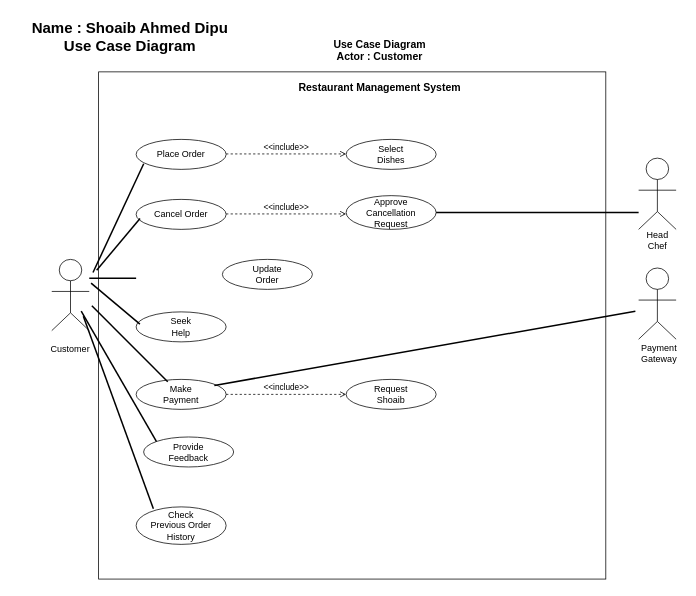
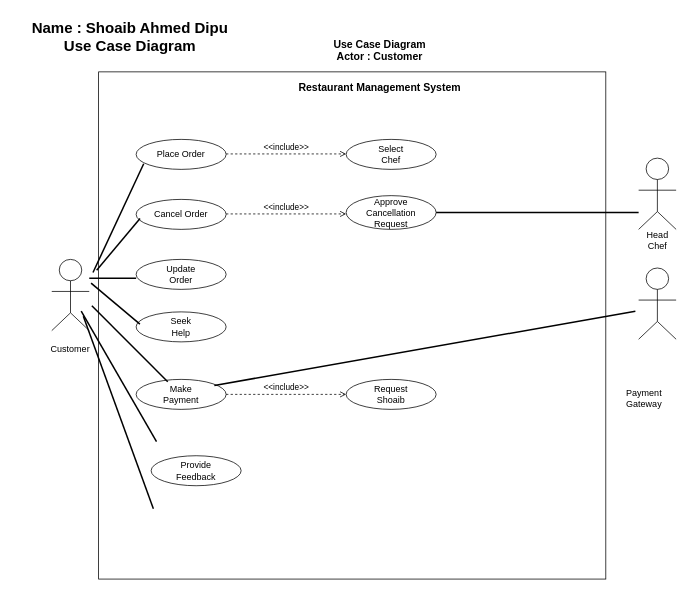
  <mxCell id="0" />
  <mxCell id="1" parent="0" />
  <mxCell id="2" value="" style="whiteSpace=wrap;html=1;aspect=fixed;" parent="1" vertex="1"><mxGeometry x="131" y="80" width="676.25" height="676.25" as="geometry" /></mxCell>
  <mxCell id="3" value="&lt;font style=&quot;font-size: 14px&quot;&gt;&lt;b style=&quot;font-size: 14px;&quot;&gt;Restaurant Management System&lt;/b&gt;&lt;/font&gt;" style="text;html=1;strokeColor=none;fillColor=none;align=center;verticalAlign=middle;whiteSpace=wrap;rounded=0;fontSize=14;" parent="1" vertex="1"><mxGeometry x="381" y="100" width="250" as="geometry" /></mxCell>
  <mxCell id="4" value="" style="html=1;outlineConnect=0;whiteSpace=wrap;verticalLabelPosition=bottom;verticalAlign=top;align=center;shape=mxgraph.archimate3.actor;fillColor=#FFFFFF;" parent="1" vertex="1"><mxGeometry x="68.5" y="330" width="50" height="95" as="geometry" /></mxCell>
  <mxCell id="5" value="Customer" style="text;html=1;strokeColor=none;fillColor=none;align=center;verticalAlign=middle;whiteSpace=wrap;rounded=0;" parent="1" vertex="1"><mxGeometry x="66" y="440" width="55" height="20" as="geometry" /></mxCell>
  <mxCell id="6" value="Place Order" style="ellipse;whiteSpace=wrap;html=1;" parent="1" vertex="1"><mxGeometry x="181" y="170" width="120" height="40" as="geometry" /></mxCell>
  <mxCell id="7" value="Request&lt;br&gt;Shoaib" style="ellipse;whiteSpace=wrap;html=1;" parent="1" vertex="1"><mxGeometry x="461" y="490" width="120" height="40" as="geometry" /></mxCell>
- <mxCell id="8" value="Update&lt;br&gt;Order" style="ellipse;whiteSpace=wrap;html=1;" parent="1" vertex="1"><mxGeometry x="296" y="330" width="120" height="40" as="geometry" /></mxCell>
+ <mxCell id="8" value="Update&lt;br&gt;Order" style="ellipse;whiteSpace=wrap;html=1;" parent="1" vertex="1"><mxGeometry x="181" y="330" width="120" height="40" as="geometry" /></mxCell>
  <mxCell id="9" value="Seek&lt;br&gt;Help" style="ellipse;whiteSpace=wrap;html=1;" parent="1" vertex="1"><mxGeometry x="181" y="400" width="120" height="40" as="geometry" /></mxCell>
  <mxCell id="10" value="Cancel Order" style="ellipse;whiteSpace=wrap;html=1;" parent="1" vertex="1"><mxGeometry x="181" y="250" width="120" height="40" as="geometry" /></mxCell>
- <mxCell id="11" value="Select&lt;br&gt;Dishes" style="ellipse;whiteSpace=wrap;html=1;" parent="1" vertex="1"><mxGeometry x="461" y="170" width="120" height="40" as="geometry" /></mxCell>
+ <mxCell id="11" value="Select&lt;br&gt;Chef" style="ellipse;whiteSpace=wrap;html=1;" parent="1" vertex="1"><mxGeometry x="461" y="170" width="120" height="40" as="geometry" /></mxCell>
  <mxCell id="12" value="Approve&lt;br&gt;Cancellation&lt;br&gt;Request" style="ellipse;whiteSpace=wrap;html=1;" parent="1" vertex="1"><mxGeometry x="461" y="245" width="120" height="45" as="geometry" /></mxCell>
- <mxCell id="13" value="Provide&lt;br&gt;Feedback" style="ellipse;whiteSpace=wrap;html=1;" parent="1" vertex="1"><mxGeometry x="191" y="566.81" width="120" height="40" as="geometry" /></mxCell>
+ <mxCell id="13" value="Provide&lt;br&gt;Feedback" style="ellipse;whiteSpace=wrap;html=1;" parent="1" vertex="1"><mxGeometry x="201" y="591.81" width="120" height="40" as="geometry" /></mxCell>
  <mxCell id="14" value="Make&lt;br&gt;Payment" style="ellipse;whiteSpace=wrap;html=1;" parent="1" vertex="1"><mxGeometry x="181" y="490" width="120" height="40" as="geometry" /></mxCell>
  <mxCell id="15" value="" style="html=1;outlineConnect=0;whiteSpace=wrap;verticalLabelPosition=bottom;verticalAlign=top;align=center;shape=mxgraph.archimate3.actor;fillColor=#FFFFFF;" parent="1" vertex="1"><mxGeometry x="851" y="195" width="50" height="95" as="geometry" /></mxCell>
  <mxCell id="16" value="Head Chef" style="text;html=1;strokeColor=none;fillColor=none;align=center;verticalAlign=middle;whiteSpace=wrap;rounded=0;" parent="1" vertex="1"><mxGeometry x="848.5" y="290" width="55" height="30" as="geometry" /></mxCell>
- <mxCell id="17" value="Check&lt;br&gt;Previous Order&lt;br&gt;History" style="ellipse;whiteSpace=wrap;html=1;" parent="1" vertex="1"><mxGeometry x="181" y="660" width="120" height="50" as="geometry" /></mxCell>
  <mxCell id="18" value="" style="html=1;outlineConnect=0;whiteSpace=wrap;verticalLabelPosition=bottom;verticalAlign=top;align=center;shape=mxgraph.archimate3.actor;fillColor=#FFFFFF;" parent="1" vertex="1"><mxGeometry x="851" y="341.5" width="50" height="95" as="geometry" /></mxCell>
- <mxCell id="19" value="Payment&lt;br&gt;Gateway" style="text;html=1;strokeColor=none;fillColor=none;align=center;verticalAlign=middle;whiteSpace=wrap;rounded=0;" parent="1" vertex="1"><mxGeometry x="851" y="440" width="55" height="30" as="geometry" /></mxCell>
+ <mxCell id="19" value="Payment&lt;br&gt;Gateway" style="text;html=1;strokeColor=none;fillColor=none;align=center;verticalAlign=middle;whiteSpace=wrap;rounded=0;" parent="1" vertex="1"><mxGeometry x="831" y="500" width="55" height="30" as="geometry" /></mxCell>
  <mxCell id="20" value="&amp;lt;&amp;lt;include&amp;gt;&amp;gt;" style="edgeStyle=none;html=1;endArrow=open;verticalAlign=bottom;dashed=1;labelBackgroundColor=none;" parent="1" edge="1"><mxGeometry width="160" relative="1" as="geometry"><mxPoint x="301" y="189.41" as="sourcePoint" /><mxPoint x="461" y="189.41" as="targetPoint" /><mxPoint as="offset" /></mxGeometry></mxCell>
  <mxCell id="21" value="&amp;lt;&amp;lt;include&amp;gt;&amp;gt;" style="edgeStyle=none;html=1;endArrow=open;verticalAlign=bottom;dashed=1;labelBackgroundColor=none;" parent="1" edge="1"><mxGeometry width="160" relative="1" as="geometry"><mxPoint x="301" y="269.41" as="sourcePoint" /><mxPoint x="461" y="269.41" as="targetPoint" /><mxPoint as="offset" /></mxGeometry></mxCell>
  <mxCell id="22" value="&amp;lt;&amp;lt;include&amp;gt;&amp;gt;" style="edgeStyle=none;html=1;endArrow=open;verticalAlign=bottom;dashed=1;labelBackgroundColor=none;" parent="1" edge="1"><mxGeometry width="160" relative="1" as="geometry"><mxPoint x="301" y="510" as="sourcePoint" /><mxPoint x="461" y="510" as="targetPoint" /><mxPoint as="offset" /></mxGeometry></mxCell>
  <mxCell id="23" value="" style="line;strokeWidth=2;html=1;" parent="1" vertex="1"><mxGeometry x="118.5" y="350" width="62.5" height="10" as="geometry" /></mxCell>
  <mxCell id="24" value="" style="line;strokeWidth=2;html=1;rotation=40;" parent="1" vertex="1"><mxGeometry x="111" y="384" width="85" height="10" as="geometry" /></mxCell>
  <mxCell id="25" value="" style="line;strokeWidth=2;html=1;rotation=45;" parent="1" vertex="1"><mxGeometry x="101" y="410" width="143.11" height="65" as="geometry" /></mxCell>
  <mxCell id="26" value="" style="line;strokeWidth=2;html=1;rotation=60;" parent="1" vertex="1"><mxGeometry x="57.57" y="453.62" width="200.82" height="65" as="geometry" /></mxCell>
  <mxCell id="27" value="" style="line;strokeWidth=2;html=1;rotation=70;" parent="1" vertex="1"><mxGeometry x="20.74" y="501.81" width="273.11" height="65" as="geometry" /></mxCell>
  <mxCell id="28" value="" style="line;strokeWidth=2;html=1;rotation=-50;" parent="1" vertex="1"><mxGeometry x="112.29" y="305" width="90" height="10" as="geometry" /></mxCell>
  <mxCell id="29" value="" style="line;strokeWidth=2;html=1;rotation=-65;" parent="1" vertex="1"><mxGeometry x="77.29" y="270" width="160" height="10" as="geometry" /></mxCell>
  <mxCell id="30" value="" style="line;strokeWidth=2;html=1;rotation=0;" parent="1" vertex="1"><mxGeometry x="581" y="262.5" width="270" height="10" as="geometry" /></mxCell>
  <mxCell id="31" value="" style="line;strokeWidth=2;html=1;rotation=-10;" parent="1" vertex="1"><mxGeometry x="281" y="443.62" width="570" height="10" as="geometry" /></mxCell>
  <mxCell id="32" value="&lt;div&gt;&lt;span style=&quot;font-size: 14px&quot;&gt;&lt;b&gt;Use Case Diagram&lt;/b&gt;&lt;/span&gt;&lt;/div&gt;&lt;div&gt;&lt;span style=&quot;font-size: 14px&quot;&gt;&lt;b&gt;Actor : Customer&lt;/b&gt;&lt;/span&gt;&lt;/div&gt;" style="text;html=1;strokeColor=none;fillColor=none;align=center;verticalAlign=middle;whiteSpace=wrap;rounded=0;" parent="1" vertex="1"><mxGeometry x="381" y="50" width="250" as="geometry" /></mxCell>
  <mxCell id="33" value="&lt;div style=&quot;font-size: 20px&quot;&gt;&lt;br&gt;&lt;/div&gt;&lt;div style=&quot;font-size: 20px&quot;&gt;&lt;b&gt;&lt;font style=&quot;font-size: 20px&quot;&gt;Name : Shoaib Ahmed Dipu&lt;/font&gt;&lt;/b&gt;&lt;/div&gt;&lt;div style=&quot;font-size: 20px&quot;&gt;&lt;b&gt;&lt;font style=&quot;font-size: 20px&quot;&gt;Use Case Diagram&lt;/font&gt;&lt;/b&gt;&lt;/div&gt;" style="text;html=1;strokeColor=none;fillColor=none;align=center;verticalAlign=middle;whiteSpace=wrap;rounded=0;" parent="1" vertex="1"><mxGeometry x="22.56" y="20" width="300" as="geometry" /></mxCell>
